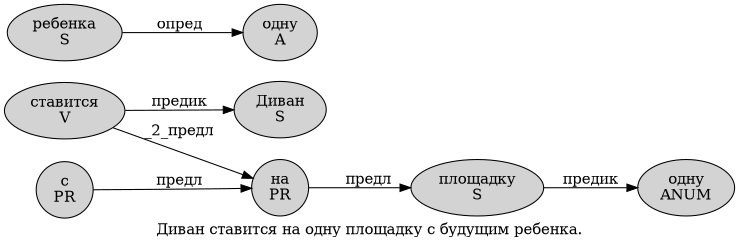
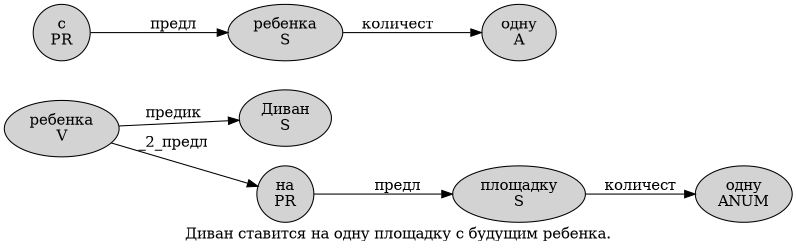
  digraph {
    label="Диван ставится на одну площадку с будущим ребенка."
    rankdir=LR
    node [fillcolor=lightgray penwidth=1 shape=ellipse style=filled]
    n1 [label="Диван\nS"]
-   n2 [label="ставится\nV"]
+   n2 [label="ребенка\nV"]
    n3 [label="на\nPR"]
    n4 [label="площадку\nS"]
    n5 [label="одну\nANUM"]
    n6 [label="с\nPR"]
    n7 [label="ребенка\nS"]
    n8 [label="одну\nA"]
    n2 -> n1 [label="предик"]
    n2 -> n3 [label="_2_предл"]
    n3 -> n4 [label="предл"]
-   n4 -> n5 [label="предик"]
-   n6 -> n3 [label="предл"]
-   n7 -> n8 [label="опред"]
+   n4 -> n5 [label="количест"]
+   n6 -> n7 [label="предл"]
+   n7 -> n8 [label="количест"]
  }
